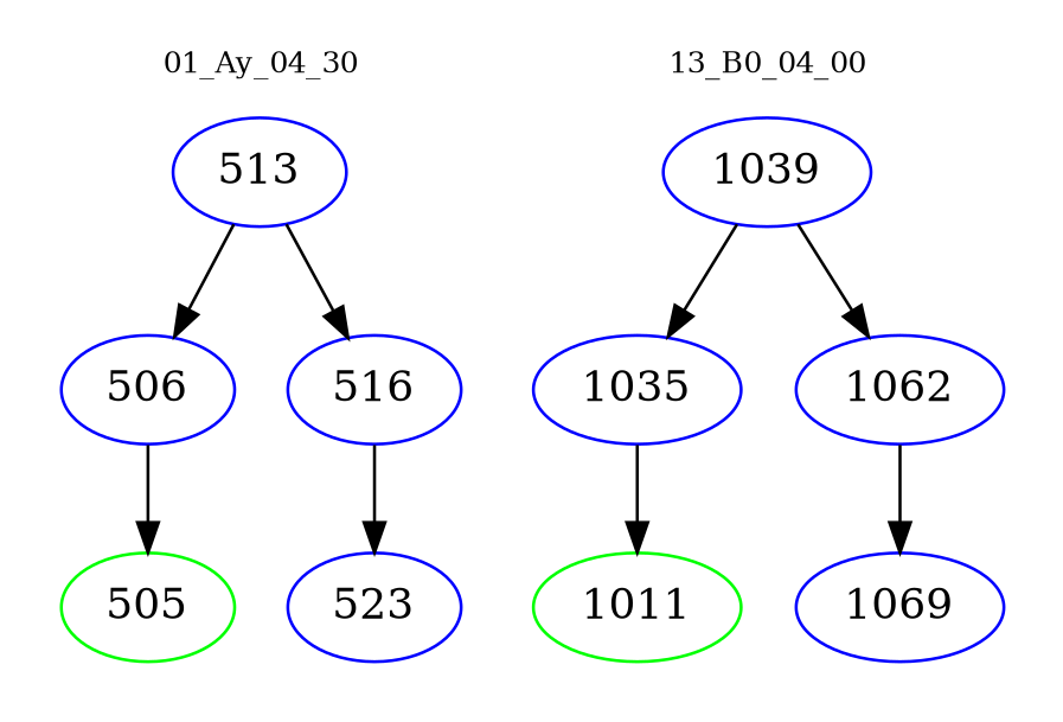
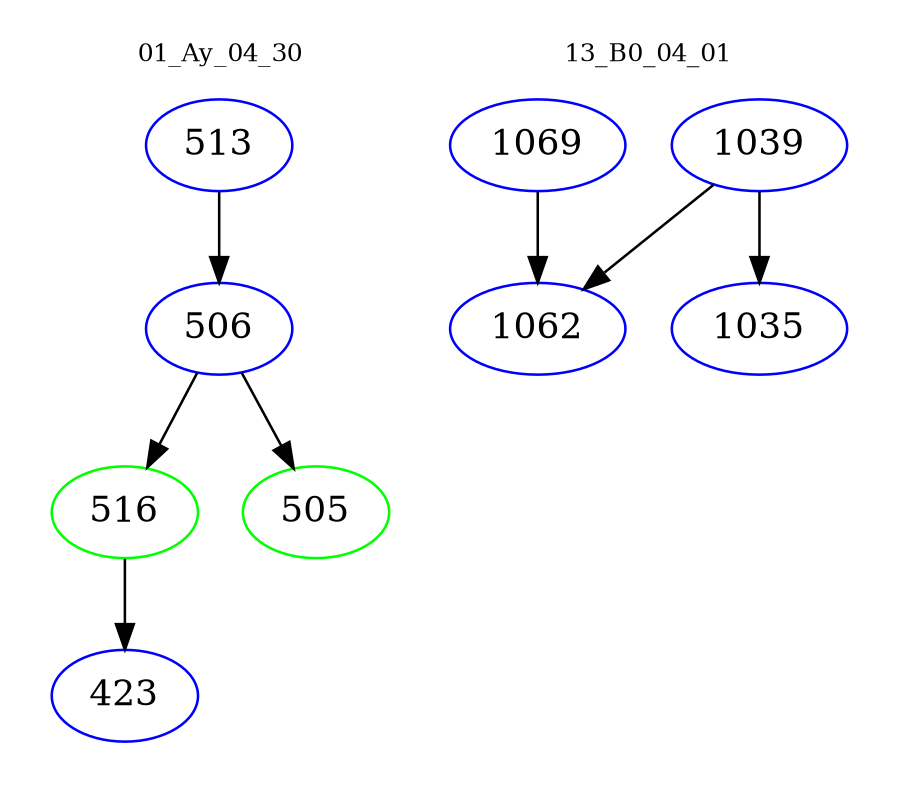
  digraph {
    node [color=blue]
    edge [color=black]
    n1 [label=513]
    n2 [label=506]
-   n3 [label=516]
+   n3 [color=green label=516]
    n4 [color=green label=505]
-   n5 [label=523]
+   n5 [label=423]
    n6 [label=1039]
    n7 [label=1035]
    n8 [label=1062]
-   n9 [color=green label=1011]
    n10 [label=1069]
    subgraph cluster_1 {
      color=white
      fontsize=10
      label="01_Ay_04_30"
      n1
      n2
      n3
      n4
      n5
    }
    subgraph cluster_2 {
      color=white
      fontsize=10
-     label="13_B0_04_00"
+     label="13_B0_04_01"
      n6
      n7
      n8
-     n9
      n10
    }
    n1 -> n2
-   n1 -> n3
+   n2 -> n3
    n2 -> n4
    n3 -> n5
    n6 -> n7
    n6 -> n8
-   n7 -> n9
-   n8 -> n10
+   n10 -> n8
  }
